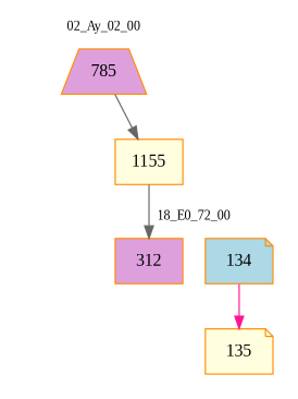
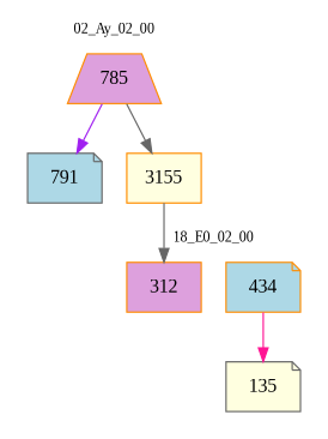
  digraph {
    fontname="Liberation Serif"
    node [color=darkorange fillcolor=plum fontname="Liberation Serif" shape=note style=filled]
    edge [color=gray40 fontname="Liberation Serif"]
    n1 [label=785 shape=trapezium]
-   n3 [fillcolor=lightyellow label=1155 shape=box]
-   n4 [fillcolor=lightblue label=134]
-   n5 [fillcolor=lightyellow label=135]
+   n2 [color=gray40 fillcolor=lightblue label=791]
+   n3 [fillcolor=lightyellow label=3155 shape=box]
+   n4 [fillcolor=lightblue label=434]
+   n5 [color=gray40 fillcolor=lightyellow label=135]
    n6 [label=312 shape=box]
    subgraph cluster_1 {
      color=white
      fontsize=10
      label="02_Ay_02_00"
      n1
+     n2
      n3
    }
    subgraph cluster_2 {
      color=white
      fontsize=10
-     label="18_E0_72_00"
+     label="18_E0_02_00"
      n4
      n5
      n6
    }
+   n1 -> n2 [color=purple]
    n1 -> n3
    n3 -> n6
    n4 -> n5 [color=deeppink]
  }
